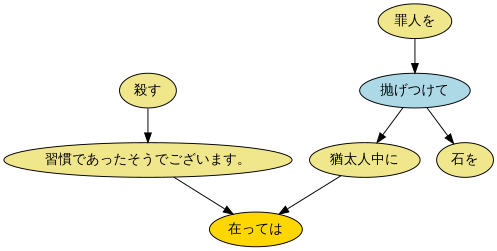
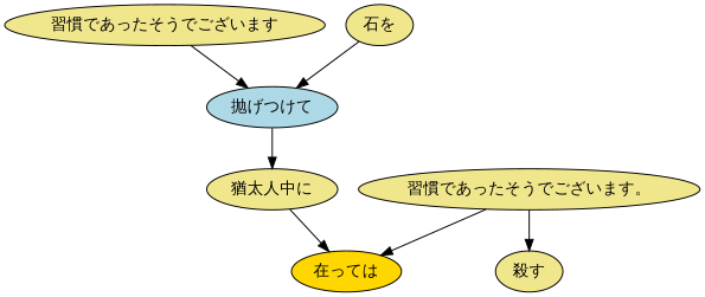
  digraph {
    node [fillcolor=khaki style=filled]
    n1 [label="猶太人中に"]
    n2 [fillcolor=gold label="在っては"]
    n3 [label="習慣であったそうでございます。"]
-   n4 [label="罪人を"]
+   n4 [label="習慣であったそうでございます"]
    n5 [fillcolor=lightblue label="抛げつけて"]
    n6 [label="石を"]
    n7 [label="殺す"]
    n1 -> n2
    n3 -> n2
    n4 -> n5
    n5 -> n1
-   n5 -> n6
-   n7 -> n3
+   n6 -> n5
+   n3 -> n7
  }
